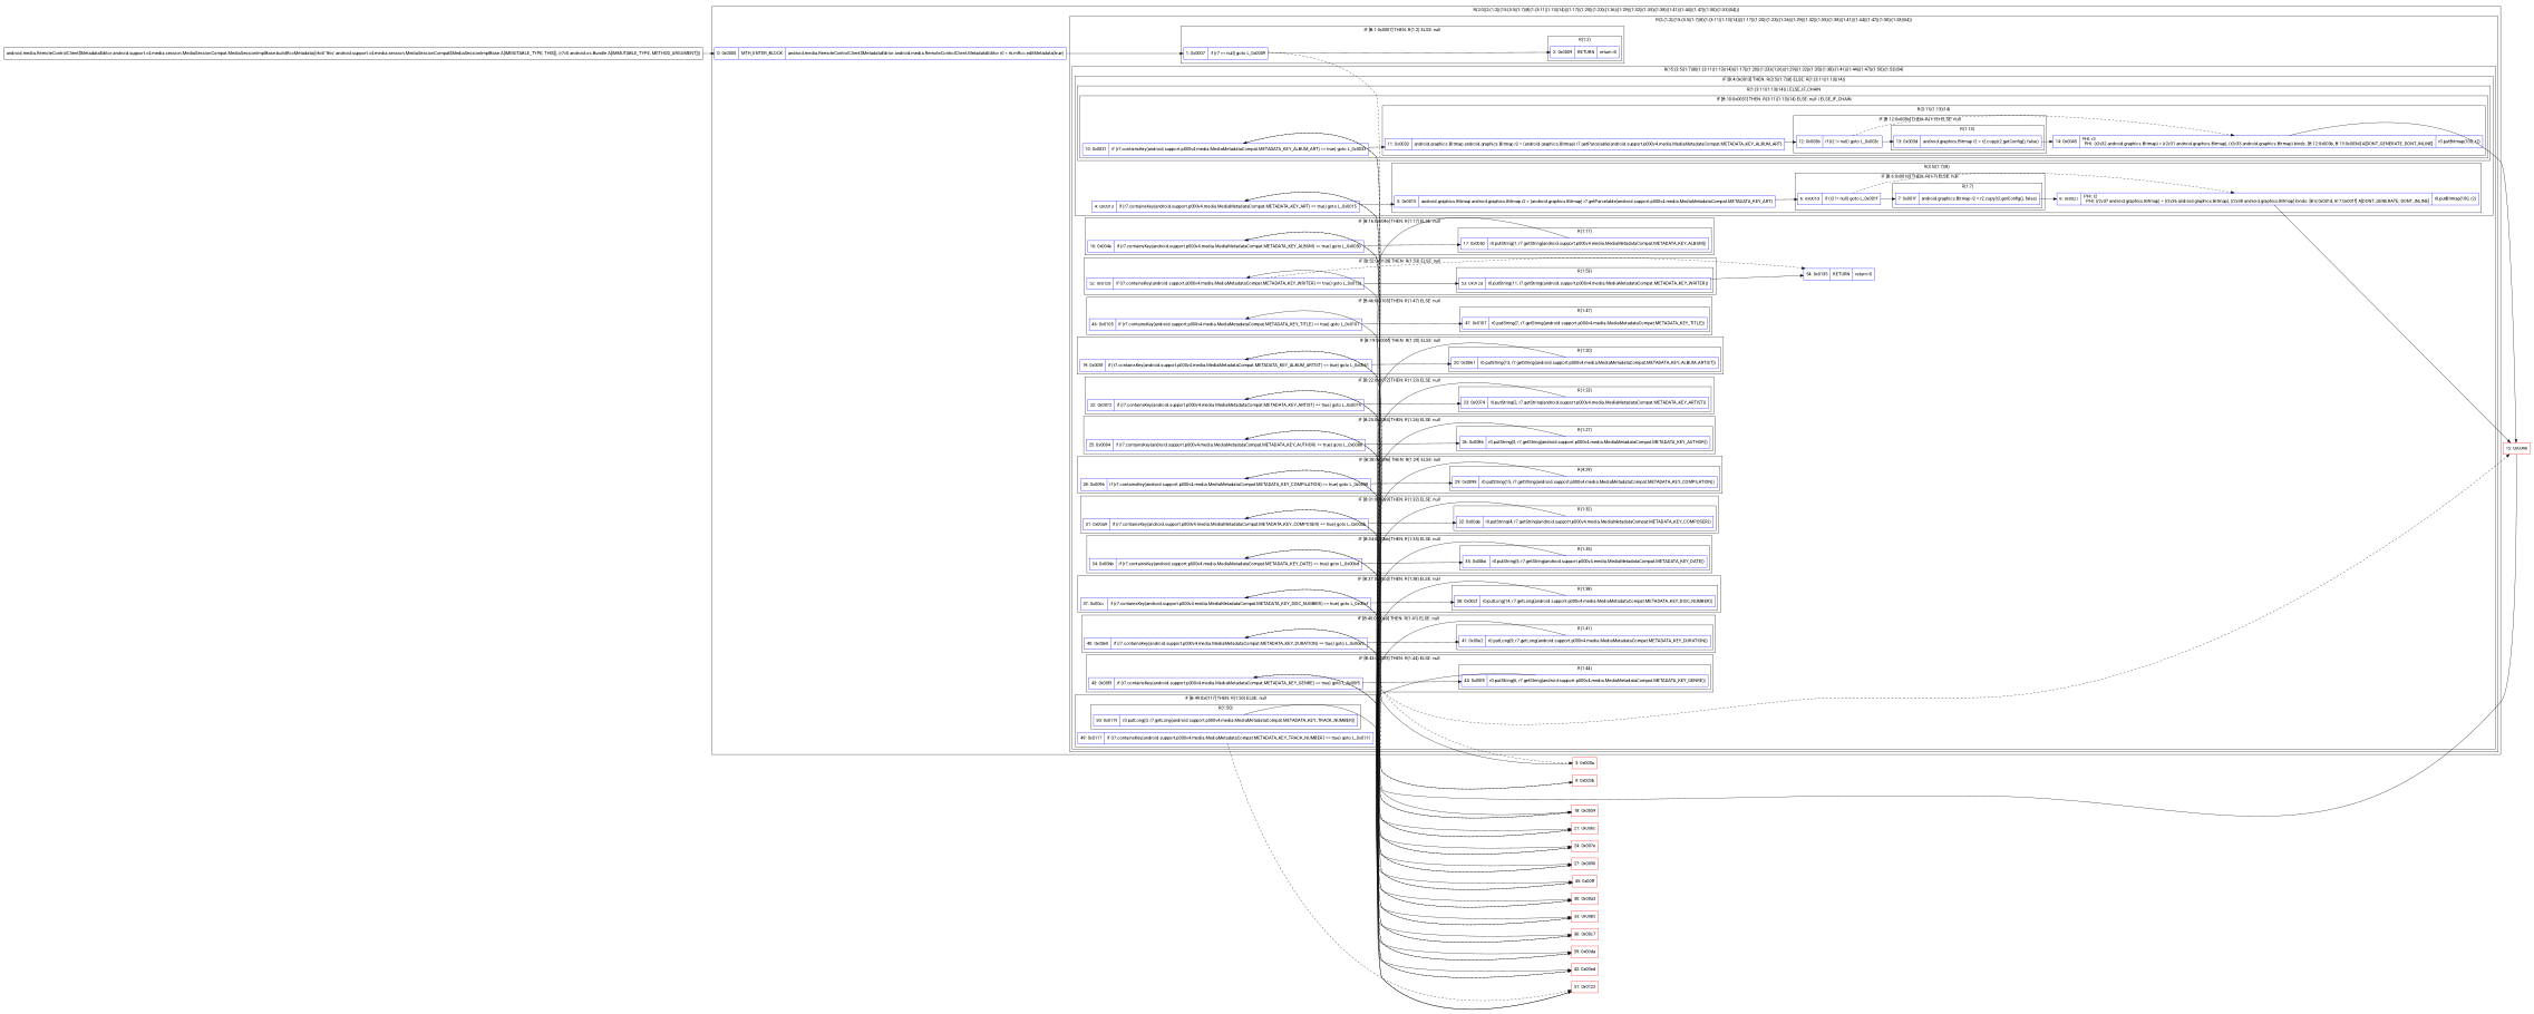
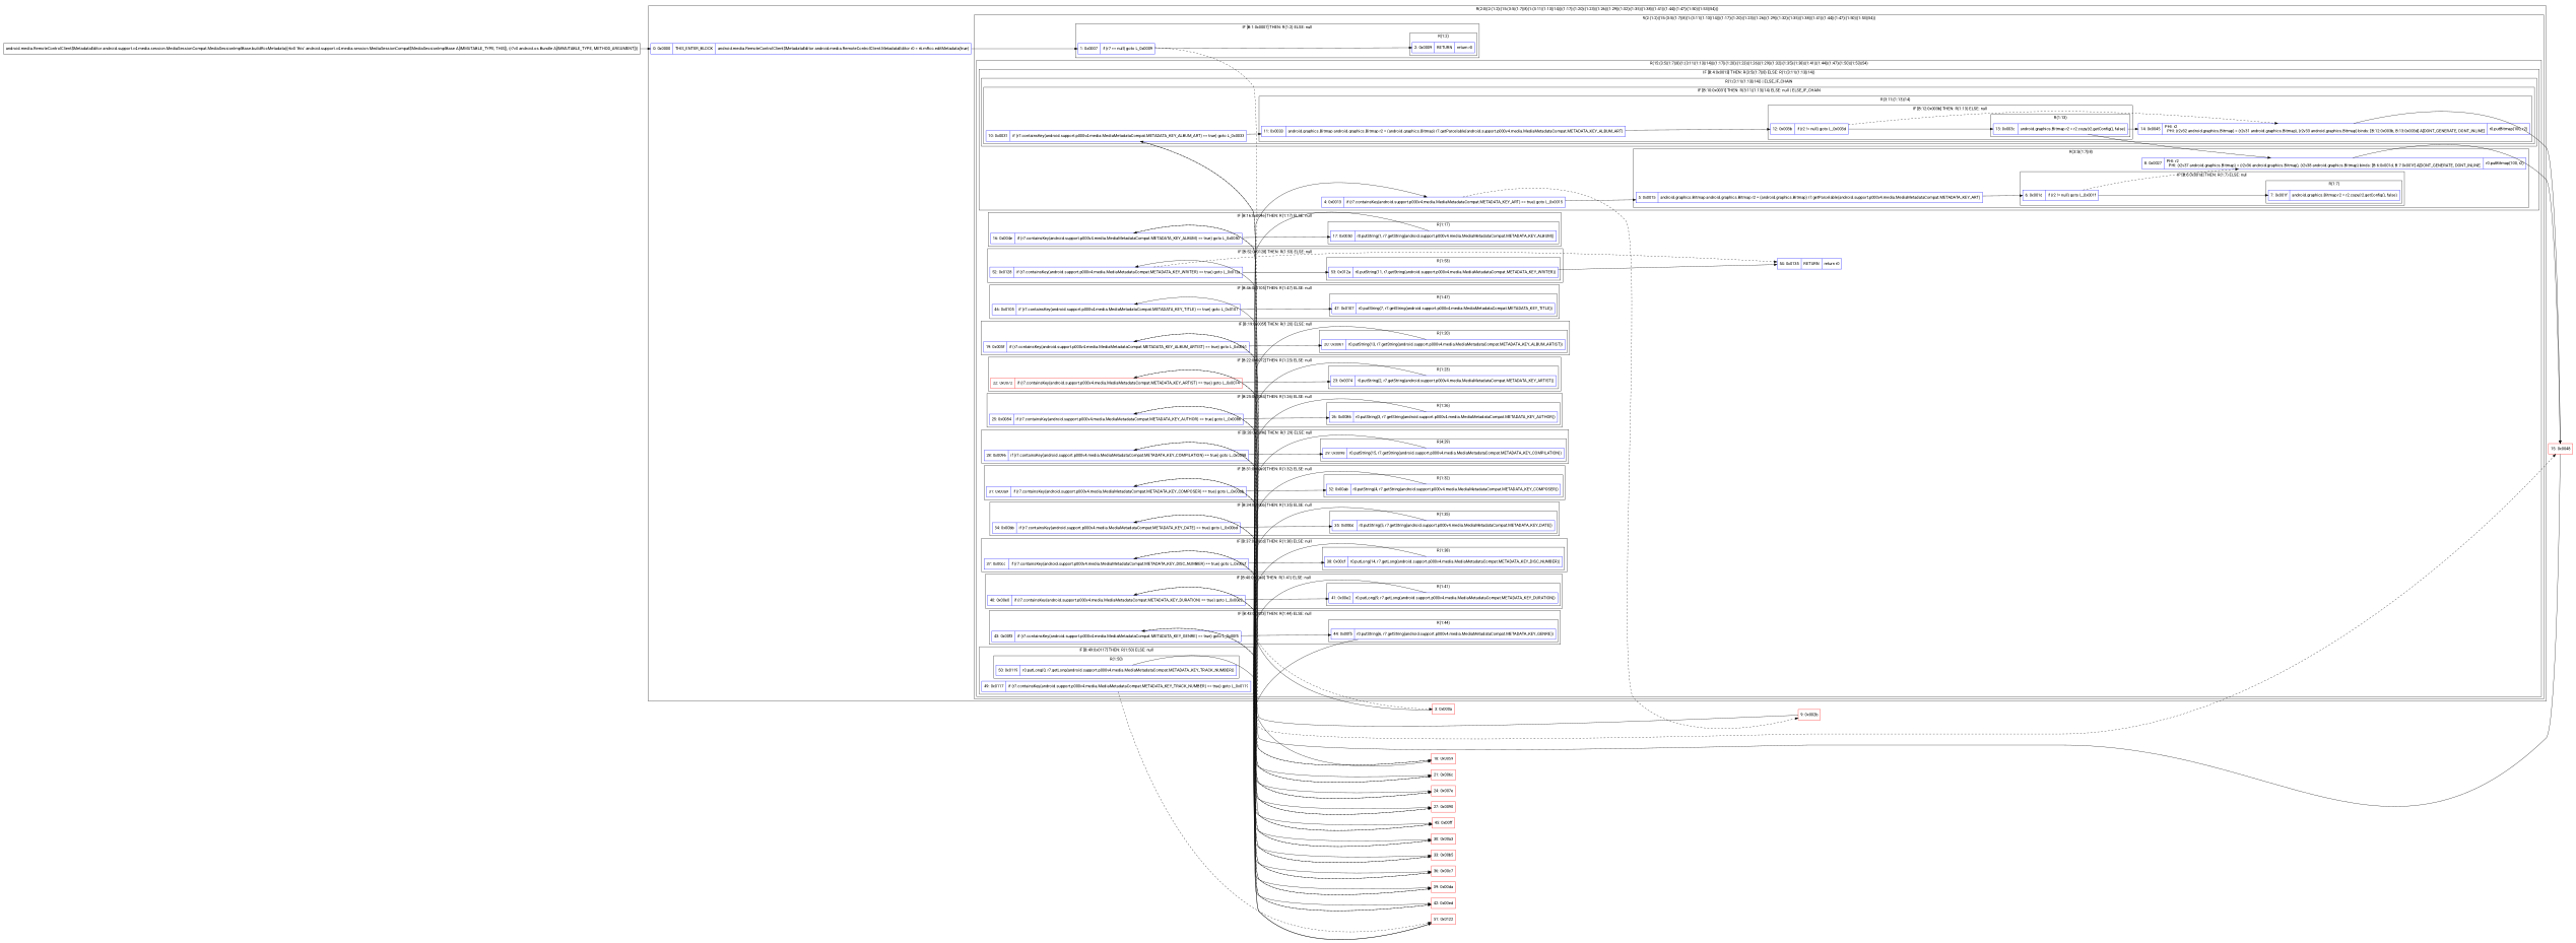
  digraph {
    fontname=Roboto
    rankdir=LR
    node [color=blue fontname=Roboto shape=record]
    edge [fontname=Roboto]
    n1 [label="{2\:\ 0x0009|RETURN\l|return r0\l}"]
    n2 [label="{1\:\ 0x0007|if (r7 == null) goto L_0x0009\l}"]
    n3 [label="{7\:\ 0x001f|android.graphics.Bitmap r2 = r2.copy(r2.getConfig(), false)\l}"]
    n4 [label="{6\:\ 0x001d|if (r2 != null) goto L_0x001f\l}"]
    n5 [label="{5\:\ 0x0015|android.graphics.Bitmap android.graphics.Bitmap r2 = (android.graphics.Bitmap) r7.getParcelable(android.support.p000v4.media.MediaMetadataCompat.METADATA_KEY_ART)\l}"]
    n6 [label="{8\:\ 0x0027|PHI: r2 \l  PHI: (r2v37 android.graphics.Bitmap) = (r2v36 android.graphics.Bitmap), (r2v38 android.graphics.Bitmap) binds: [B:6:0x001d, B:7:0x001f] A[DONT_GENERATE, DONT_INLINE]\l|r0.putBitmap(100, r2)\l}"]
    n7 [label="{13\:\ 0x003d|android.graphics.Bitmap r2 = r2.copy(r2.getConfig(), false)\l}"]
    n8 [label="{12\:\ 0x003b|if (r2 != null) goto L_0x003d\l}"]
    n9 [label="{11\:\ 0x0033|android.graphics.Bitmap android.graphics.Bitmap r2 = (android.graphics.Bitmap) r7.getParcelable(android.support.p000v4.media.MediaMetadataCompat.METADATA_KEY_ALBUM_ART)\l}"]
    n10 [label="{14\:\ 0x0045|PHI: r2 \l  PHI: (r2v32 android.graphics.Bitmap) = (r2v31 android.graphics.Bitmap), (r2v33 android.graphics.Bitmap) binds: [B:12:0x003b, B:13:0x003d] A[DONT_GENERATE, DONT_INLINE]\l|r0.putBitmap(100, r2)\l}"]
    n11 [label="{10\:\ 0x0031|if (r7.containsKey(android.support.p000v4.media.MediaMetadataCompat.METADATA_KEY_ALBUM_ART) == true) goto L_0x0033\l}"]
    n12 [label="{4\:\ 0x0013|if (r7.containsKey(android.support.p000v4.media.MediaMetadataCompat.METADATA_KEY_ART) == true) goto L_0x0015\l}"]
    n13 [label="{17\:\ 0x0050|r0.putString(1, r7.getString(android.support.p000v4.media.MediaMetadataCompat.METADATA_KEY_ALBUM))\l}"]
    n14 [label="{16\:\ 0x004e|if (r7.containsKey(android.support.p000v4.media.MediaMetadataCompat.METADATA_KEY_ALBUM) == true) goto L_0x0050\l}"]
    n15 [label="{20\:\ 0x0061|r0.putString(13, r7.getString(android.support.p000v4.media.MediaMetadataCompat.METADATA_KEY_ALBUM_ARTIST))\l}"]
    n16 [label="{19\:\ 0x005f|if (r7.containsKey(android.support.p000v4.media.MediaMetadataCompat.METADATA_KEY_ALBUM_ARTIST) == true) goto L_0x0061\l}"]
    n17 [label="{23\:\ 0x0074|r0.putString(2, r7.getString(android.support.p000v4.media.MediaMetadataCompat.METADATA_KEY_ARTIST))\l}"]
-   n18 [label="{22\:\ 0x0072|if (r7.containsKey(android.support.p000v4.media.MediaMetadataCompat.METADATA_KEY_ARTIST) == true) goto L_0x0074\l}"]
+   n18 [color=red label="{22\:\ 0x0072|if (r7.containsKey(android.support.p000v4.media.MediaMetadataCompat.METADATA_KEY_ARTIST) == true) goto L_0x0074\l}"]
    n19 [label="{26\:\ 0x0086|r0.putString(3, r7.getString(android.support.p000v4.media.MediaMetadataCompat.METADATA_KEY_AUTHOR))\l}"]
    n20 [label="{25\:\ 0x0084|if (r7.containsKey(android.support.p000v4.media.MediaMetadataCompat.METADATA_KEY_AUTHOR) == true) goto L_0x0086\l}"]
    n21 [label="{29\:\ 0x0098|r0.putString(15, r7.getString(android.support.p000v4.media.MediaMetadataCompat.METADATA_KEY_COMPILATION))\l}"]
    n22 [label="{28\:\ 0x0096|if (r7.containsKey(android.support.p000v4.media.MediaMetadataCompat.METADATA_KEY_COMPILATION) == true) goto L_0x0098\l}"]
    n23 [label="{32\:\ 0x00ab|r0.putString(4, r7.getString(android.support.p000v4.media.MediaMetadataCompat.METADATA_KEY_COMPOSER))\l}"]
    n24 [label="{31\:\ 0x00a9|if (r7.containsKey(android.support.p000v4.media.MediaMetadataCompat.METADATA_KEY_COMPOSER) == true) goto L_0x00ab\l}"]
    n25 [label="{35\:\ 0x00bd|r0.putString(5, r7.getString(android.support.p000v4.media.MediaMetadataCompat.METADATA_KEY_DATE))\l}"]
    n26 [label="{34\:\ 0x00bb|if (r7.containsKey(android.support.p000v4.media.MediaMetadataCompat.METADATA_KEY_DATE) == true) goto L_0x00bd\l}"]
    n27 [label="{38\:\ 0x00cf|r0.putLong(14, r7.getLong(android.support.p000v4.media.MediaMetadataCompat.METADATA_KEY_DISC_NUMBER))\l}"]
    n28 [label="{37\:\ 0x00cd|if (r7.containsKey(android.support.p000v4.media.MediaMetadataCompat.METADATA_KEY_DISC_NUMBER) == true) goto L_0x00cf\l}"]
    n29 [label="{41\:\ 0x00e2|r0.putLong(9, r7.getLong(android.support.p000v4.media.MediaMetadataCompat.METADATA_KEY_DURATION))\l}"]
    n30 [label="{40\:\ 0x00e0|if (r7.containsKey(android.support.p000v4.media.MediaMetadataCompat.METADATA_KEY_DURATION) == true) goto L_0x00e2\l}"]
    n31 [label="{44\:\ 0x00f5|r0.putString(6, r7.getString(android.support.p000v4.media.MediaMetadataCompat.METADATA_KEY_GENRE))\l}"]
    n32 [label="{43\:\ 0x00f3|if (r7.containsKey(android.support.p000v4.media.MediaMetadataCompat.METADATA_KEY_GENRE) == true) goto L_0x00f5\l}"]
    n33 [label="{47\:\ 0x0107|r0.putString(7, r7.getString(android.support.p000v4.media.MediaMetadataCompat.METADATA_KEY_TITLE))\l}"]
    n34 [label="{46\:\ 0x0105|if (r7.containsKey(android.support.p000v4.media.MediaMetadataCompat.METADATA_KEY_TITLE) == true) goto L_0x0107\l}"]
    n35 [label="{50\:\ 0x0119|r0.putLong(0, r7.getLong(android.support.p000v4.media.MediaMetadataCompat.METADATA_KEY_TRACK_NUMBER))\l}"]
    n36 [label="{49\:\ 0x0117|if (r7.containsKey(android.support.p000v4.media.MediaMetadataCompat.METADATA_KEY_TRACK_NUMBER) == true) goto L_0x0119\l}"]
    n37 [label="{53\:\ 0x012a|r0.putString(11, r7.getString(android.support.p000v4.media.MediaMetadataCompat.METADATA_KEY_WRITER))\l}"]
    n38 [label="{52\:\ 0x0128|if (r7.containsKey(android.support.p000v4.media.MediaMetadataCompat.METADATA_KEY_WRITER) == true) goto L_0x012a\l}"]
    n39 [label="{54\:\ 0x0135|RETURN\l|return r0\l}"]
-   n40 [label="{0\:\ 0x0000|MTH_ENTER_BLOCK\l|android.media.RemoteControlClient$MetadataEditor android.media.RemoteControlClient.MetadataEditor r0 = r6.mRcc.editMetadata(true)\l}"]
+   n40 [label="{0\:\ 0x0000|THIS_ENTER_BLOCK\l|android.media.RemoteControlClient$MetadataEditor android.media.RemoteControlClient.MetadataEditor r0 = r6.mRcc.editMetadata(true)\l}"]
    n41 [color=red label="{3\:\ 0x000a}"]
    n42 [color=red label="{15\:\ 0x0048}"]
    n43 [color=red label="{9\:\ 0x002b}"]
    n44 [color=red label="{18\:\ 0x0059}"]
    n45 [color=red label="{21\:\ 0x006c}"]
    n46 [color=red label="{24\:\ 0x007e}"]
    n47 [color=red label="{27\:\ 0x0090}"]
    n48 [color=red label="{30\:\ 0x00a3}"]
    n49 [color=red label="{33\:\ 0x00b5}"]
    n50 [color=red label="{36\:\ 0x00c7}"]
    n51 [color=red label="{39\:\ 0x00da}"]
    n52 [color=red label="{42\:\ 0x00ed}"]
    n53 [color=red label="{45\:\ 0x00ff}"]
    n54 [color=red label="{51\:\ 0x0122}"]
    n55 [label="{android.media.RemoteControlClient$MetadataEditor android.support.v4.media.session.MediaSessionCompat.MediaSessionImplBase.buildRccMetadata((r6v0 'this' android.support.v4.media.session.MediaSessionCompat$MediaSessionImplBase A[IMMUTABLE_TYPE, THIS]), (r7v0 android.os.Bundle A[IMMUTABLE_TYPE, METHOD_ARGUMENT])) }" color=""]
    subgraph cluster_1 {
      label="R(2:0|(2:(1:2)|(15:(3:5|(1:7)|8)(1:(3:11|(1:13)|14))|(1:17)|(1:20)|(1:23)|(1:26)|(1:29)|(1:32)|(1:35)|(1:38)|(1:41)|(1:44)|(1:47)|(1:50)|(1:53)|54)))"
      n40
      subgraph cluster_2 {
        label="R(2:(1:2)|(15:(3:5|(1:7)|8)(1:(3:11|(1:13)|14))|(1:17)|(1:20)|(1:23)|(1:26)|(1:29)|(1:32)|(1:35)|(1:38)|(1:41)|(1:44)|(1:47)|(1:50)|(1:53)|54))"
        subgraph cluster_3 {
          label="IF [B:1:0x0007] THEN: R(1:2) ELSE: null"
          n2
          subgraph cluster_4 {
            label="R(1:2)"
            n1
          }
        }
        subgraph cluster_5 {
          label="R(15:(3:5|(1:7)|8)(1:(3:11|(1:13)|14))|(1:17)|(1:20)|(1:23)|(1:26)|(1:29)|(1:32)|(1:35)|(1:38)|(1:41)|(1:44)|(1:47)|(1:50)|(1:53)|54)"
          n39
          subgraph cluster_6 {
            label="IF [B:4:0x0013] THEN: R(3:5|(1:7)|8) ELSE: R(1:(3:11|(1:13)|14))"
            n12
            subgraph cluster_7 {
              label="R(3:5|(1:7)|8)"
              n5
              n6
              subgraph cluster_8 {
                label="IF [B:6:0x001d] THEN: R(1:7) ELSE: null"
                n4
                subgraph cluster_9 {
                  label="R(1:7)"
                  n3
                }
              }
            }
            subgraph cluster_10 {
              label="R(1:(3:11|(1:13)|14)) | ELSE_IF_CHAIN\l"
              subgraph cluster_11 {
                label="IF [B:10:0x0031] THEN: R(3:11|(1:13)|14) ELSE: null | ELSE_IF_CHAIN\l"
                n11
                subgraph cluster_12 {
                  label="R(3:11|(1:13)|14)"
                  n9
                  n10
                  subgraph cluster_13 {
                    label="IF [B:12:0x003b] THEN: R(1:13) ELSE: null"
                    n8
                    subgraph cluster_14 {
                      label="R(1:13)"
                      n7
                    }
                  }
                }
              }
            }
          }
          subgraph cluster_15 {
            label="IF [B:16:0x004e] THEN: R(1:17) ELSE: null"
            n14
            subgraph cluster_16 {
              label="R(1:17)"
              n13
            }
          }
          subgraph cluster_17 {
            label="IF [B:19:0x005f] THEN: R(1:20) ELSE: null"
            n16
            subgraph cluster_18 {
              label="R(1:20)"
              n15
            }
          }
          subgraph cluster_19 {
            label="IF [B:22:0x0072] THEN: R(1:23) ELSE: null"
            n18
            subgraph cluster_20 {
              label="R(1:23)"
              n17
            }
          }
          subgraph cluster_21 {
            label="IF [B:25:0x0084] THEN: R(1:26) ELSE: null"
            n20
            subgraph cluster_22 {
-             label="R(1:27)"
+             label="R(1:26)"
              n19
            }
          }
          subgraph cluster_23 {
            label="IF [B:28:0x0096] THEN: R(1:29) ELSE: null"
            n22
            subgraph cluster_24 {
              label="R(4:29)"
              n21
            }
          }
          subgraph cluster_25 {
            label="IF [B:31:0x00a9] THEN: R(1:32) ELSE: null"
            n24
            subgraph cluster_26 {
              label="R(1:32)"
              n23
            }
          }
          subgraph cluster_27 {
            label="IF [B:34:0x00bb] THEN: R(1:35) ELSE: null"
            n26
            subgraph cluster_28 {
              label="R(1:35)"
              n25
            }
          }
          subgraph cluster_29 {
            label="IF [B:37:0x00cd] THEN: R(1:38) ELSE: null"
            n28
            subgraph cluster_30 {
              label="R(1:38)"
              n27
            }
          }
          subgraph cluster_31 {
            label="IF [B:40:0x00e0] THEN: R(1:41) ELSE: null"
            n30
            subgraph cluster_32 {
              label="R(1:41)"
              n29
            }
          }
          subgraph cluster_33 {
            label="IF [B:43:0x00f3] THEN: R(1:44) ELSE: null"
            n32
            subgraph cluster_34 {
              label="R(1:44)"
              n31
            }
          }
          subgraph cluster_35 {
            label="IF [B:46:0x0105] THEN: R(1:47) ELSE: null"
            n34
            subgraph cluster_36 {
              label="R(1:47)"
              n33
            }
          }
          subgraph cluster_37 {
            label="IF [B:49:0x0117] THEN: R(1:50) ELSE: null"
            n36
            subgraph cluster_38 {
              label="R(1:50)"
              n35
            }
          }
          subgraph cluster_39 {
            label="IF [B:52:0x0128] THEN: R(1:53) ELSE: null"
            n38
            subgraph cluster_40 {
              label="R(1:53)"
              n37
            }
          }
        }
      }
    }
    n2 -> n1
    n2 -> n41 [style=dashed]
-   n3 -> n6
+   n7 -> n6
    n4 -> n3
    n4 -> n6 [style=dashed]
    n5 -> n4
    n6 -> n42
    n7 -> n10
    n8 -> n7
    n8 -> n10 [style=dashed]
    n9 -> n8
    n10 -> n42
    n11 -> n9
    n11 -> n42 [style=dashed]
    n12 -> n5
    n12 -> n43 [style=dashed]
    n13 -> n44
    n14 -> n13
    n14 -> n44 [style=dashed]
    n15 -> n45
    n16 -> n15
    n16 -> n45 [style=dashed]
    n17 -> n46
    n18 -> n17
    n18 -> n46 [style=dashed]
    n19 -> n47
    n20 -> n19
    n20 -> n47 [style=dashed]
    n21 -> n48
    n22 -> n21
    n22 -> n48 [style=dashed]
    n23 -> n49
    n24 -> n23
    n24 -> n49 [style=dashed]
    n25 -> n50
    n26 -> n25
    n26 -> n50 [style=dashed]
    n27 -> n51
    n28 -> n27
    n28 -> n51 [style=dashed]
    n29 -> n52
    n30 -> n29
    n30 -> n52 [style=dashed]
    n31 -> n53
    n32 -> n31
    n32 -> n53 [style=dashed]
    n34 -> n33
    n35 -> n54
    n36 -> n54 [style=dashed]
    n37 -> n39
    n38 -> n37
    n38 -> n39 [style=dashed]
    n40 -> n2
    n41 -> n12
    n42 -> n14
    n43 -> n11
    n44 -> n16
    n45 -> n18
    n46 -> n20
    n47 -> n22
    n48 -> n24
    n49 -> n26
    n50 -> n28
    n51 -> n30
    n52 -> n32
    n53 -> n34
    n54 -> n38
    n55 -> n40
  }
